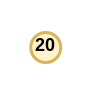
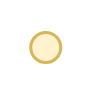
  <mxCell id="0" />
  <mxCell id="1" parent="0" />
  <mxCell id="2" value="" style="group;fontStyle=1" parent="1" vertex="1" connectable="0"><mxGeometry x="20" y="20" width="20" height="21" as="geometry" /></mxCell>
  <mxCell id="3" value="" style="ellipse;whiteSpace=wrap;html=1;aspect=fixed;fillColor=#fff2cc;strokeColor=#d6b656;strokeWidth=2;fontStyle=1" parent="2" vertex="1"><mxGeometry y="1" width="20" height="20" as="geometry" /></mxCell>
- <mxCell id="4" value="20" style="text;html=1;strokeColor=none;fillColor=none;align=center;verticalAlign=middle;whiteSpace=wrap;rounded=0;fontStyle=1" parent="2" vertex="1"><mxGeometry width="20" height="20" as="geometry" /></mxCell>
